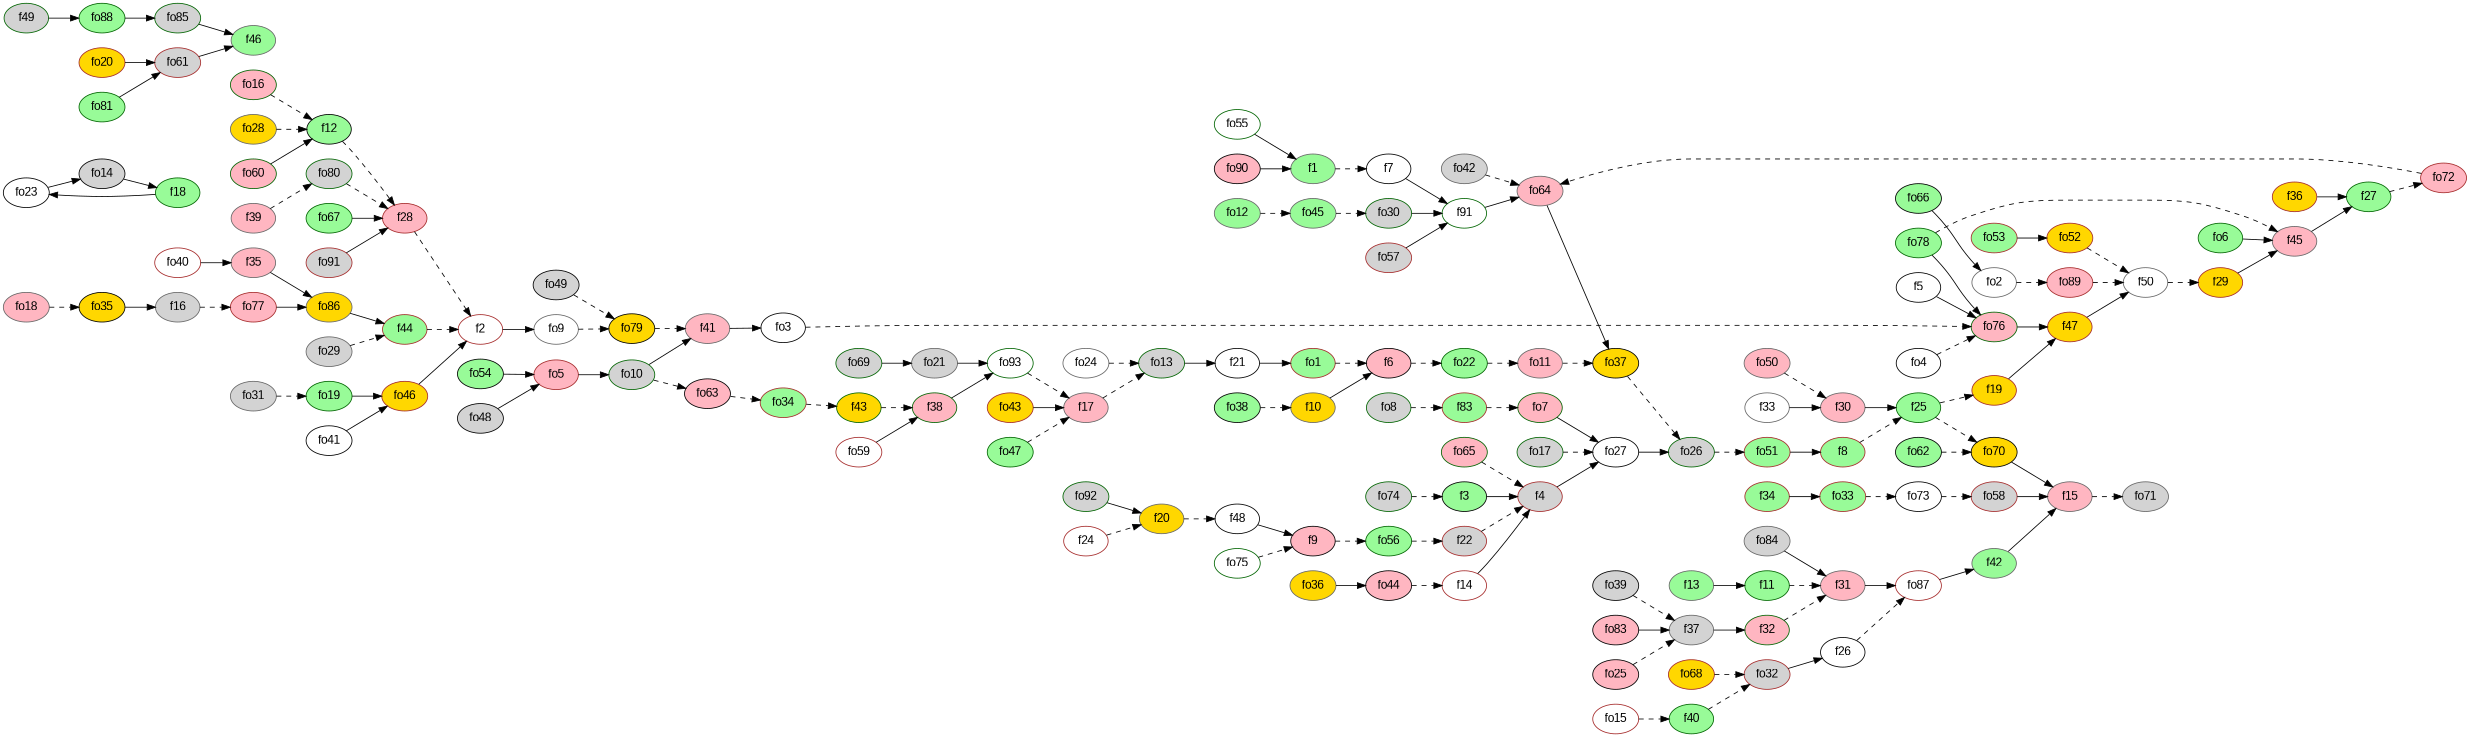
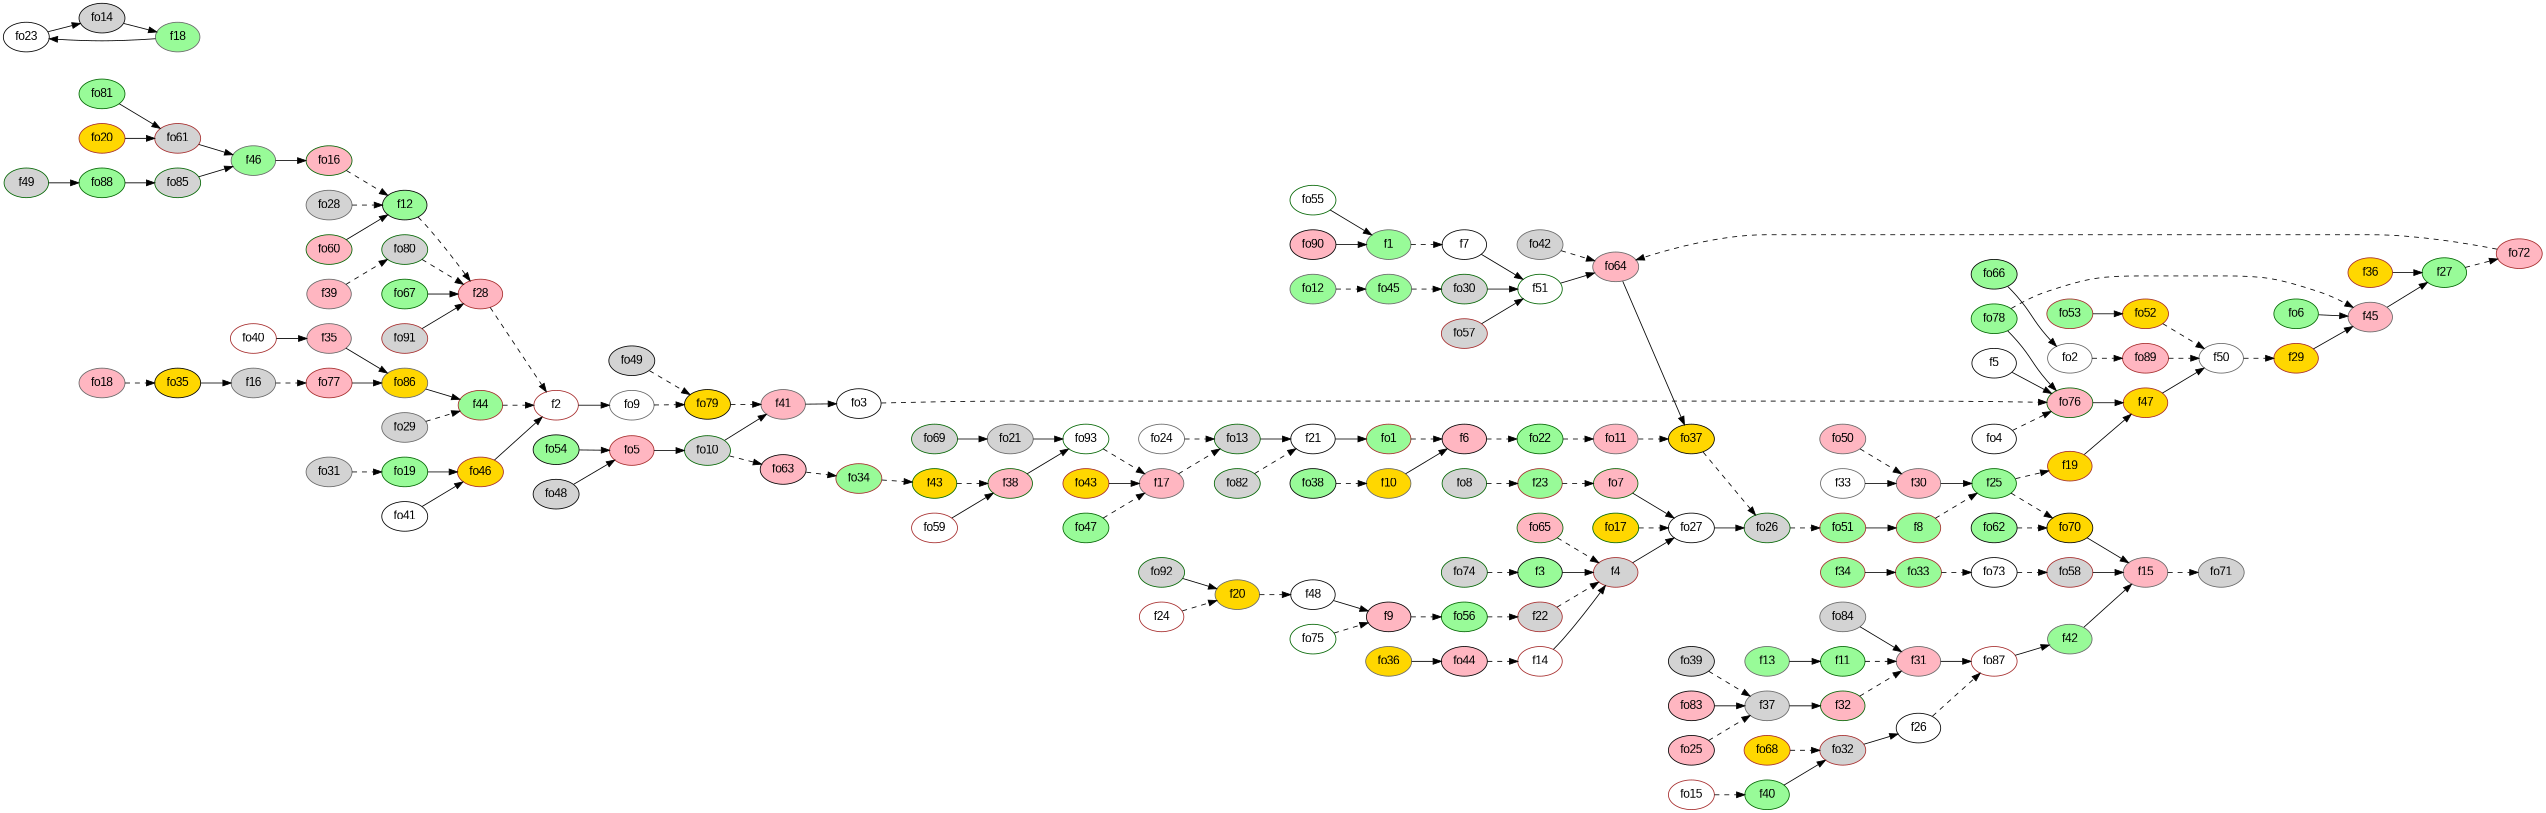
  strict digraph {
    fontname="Liberation Sans"
    rankdir=LR
    node [color=darkgreen fillcolor=palegreen fontname="Liberation Sans" style=filled]
    edge [fontname="Liberation Sans" style=solid weight=2]
    f1 [color=gray40]
    f7 [color=black fillcolor=white]
-   f51 [fillcolor=white label=f91]
+   f51 [fillcolor=white]
    f2 [color=brown fillcolor=white]
    fo9 [color=gray40 fillcolor=white]
    fo79 [color=black fillcolor=gold]
    f3 [color=black]
    f4 [color=brown fillcolor=lightgrey]
    fo27 [color=black fillcolor=white]
    fo26 [fillcolor=lightgrey]
    f5 [color=black fillcolor=white]
    fo76 [fillcolor=lightpink]
    f47 [color=brown fillcolor=gold]
    f6 [color=black fillcolor=lightpink]
    fo22
    fo11 [color=gray40 fillcolor=lightpink]
    fo64 [color=gray40 fillcolor=lightpink]
    f8 [color=brown]
    f25
    f19 [color=brown fillcolor=gold]
    fo70 [color=black fillcolor=gold]
    f9 [color=black fillcolor=lightpink]
    fo56
    f22 [color=brown fillcolor=lightgrey]
    f10 [color=gray40 fillcolor=gold]
    f31 [color=gray40 fillcolor=lightpink]
    f11
    fo87 [color=brown fillcolor=white]
    f12 [color=black]
    f28 [color=brown fillcolor=lightpink]
    f13 [color=gray40]
    f14 [color=brown fillcolor=white]
    f15 [color=gray40 fillcolor=lightpink]
    fo71 [color=gray40 fillcolor=lightgrey]
    f16 [color=gray40 fillcolor=lightgrey]
    fo77 [color=brown fillcolor=lightpink]
    fo86 [color=gray40 fillcolor=gold]
    f17 [color=gray40 fillcolor=lightpink]
    fo13 [fillcolor=lightgrey]
    f21 [color=black fillcolor=white]
    fo23 [color=black fillcolor=white]
-   f18
+   f18 [color=gray40]
    fo14 [color=black fillcolor=lightgrey]
    f50 [color=gray40 fillcolor=white]
    f20 [color=gray40 fillcolor=gold]
    f48 [color=black fillcolor=white]
    fo1 [color=brown]
-   f23 [color=brown label=f83]
+   f23 [color=brown]
    fo7 [fillcolor=lightpink]
    f24 [color=brown fillcolor=white]
    f26 [color=black fillcolor=white]
    f42 [color=gray40]
    fo72 [color=brown fillcolor=lightpink]
    f27
    f29 [color=brown fillcolor=gold]
    f45 [color=gray40 fillcolor=lightpink]
    f30 [color=gray40 fillcolor=lightpink]
    f32 [fillcolor=lightpink]
    f33 [color=gray40 fillcolor=white]
    f34 [color=brown]
    fo33 [color=brown]
    fo73 [color=black fillcolor=white]
    f35 [color=gray40 fillcolor=lightpink]
    f44 [color=brown]
    f36 [color=brown fillcolor=gold]
    f37 [color=gray40 fillcolor=lightgrey]
    f38 [fillcolor=lightpink]
    fo93 [fillcolor=white]
    f39 [color=gray40 fillcolor=lightpink]
    fo80 [fillcolor=lightgrey]
    fo32 [color=brown fillcolor=lightgrey]
    f40
    f41 [color=gray40 fillcolor=lightpink]
    fo3 [color=black fillcolor=white]
    f43 [fillcolor=gold]
    f46 [color=gray40]
    fo16 [fillcolor=lightpink]
    f49 [fillcolor=lightgrey]
    fo88
    fo85 [fillcolor=lightgrey]
    fo37 [color=black fillcolor=gold]
    fo2 [color=gray40 fillcolor=white]
    fo89 [color=brown fillcolor=lightpink]
    fo4 [color=black fillcolor=white]
    fo5 [color=brown fillcolor=lightpink]
    fo10 [fillcolor=lightgrey]
    fo63 [color=black fillcolor=lightpink]
    fo6
    fo8 [fillcolor=lightgrey]
    fo34 [color=brown]
    fo12 [color=gray40]
    fo45 [color=gray40]
    fo30 [fillcolor=lightgrey]
    fo15 [color=brown fillcolor=white]
-   fo17 [fillcolor=lightgrey]
+   fo17 [fillcolor=gold]
    fo18 [color=gray40 fillcolor=lightpink]
    fo35 [color=black fillcolor=gold]
    fo46 [color=brown fillcolor=gold]
    fo19
    fo20 [color=brown fillcolor=gold]
    fo61 [color=brown fillcolor=lightgrey]
    fo21 [color=gray40 fillcolor=lightgrey]
    fo24 [color=gray40 fillcolor=white]
    fo25 [color=black fillcolor=lightpink]
    fo51 [color=brown]
-   fo28 [color=gray40 fillcolor=gold]
+   fo28 [color=gray40 fillcolor=lightgrey]
    fo29 [color=gray40 fillcolor=lightgrey]
    fo31 [color=gray40 fillcolor=lightgrey]
    fo58 [color=brown fillcolor=lightgrey]
    fo36 [color=gray40 fillcolor=gold]
    fo44 [color=black fillcolor=lightpink]
    fo38 [color=black]
    fo39 [color=black fillcolor=lightgrey]
    fo40 [color=brown fillcolor=white]
    fo41 [color=black fillcolor=white]
    fo42 [color=gray40 fillcolor=lightgrey]
    fo43 [color=brown fillcolor=gold]
    fo47
    fo48 [color=black fillcolor=lightgrey]
    fo49 [color=black fillcolor=lightgrey]
    fo50 [color=gray40 fillcolor=lightpink]
    fo52 [color=brown fillcolor=gold]
    fo53 [color=brown]
    fo54 [color=black]
    fo55 [fillcolor=white]
    fo57 [color=brown fillcolor=lightgrey]
    fo59 [color=brown fillcolor=white]
    fo60 [fillcolor=lightpink]
    fo62 [color=black]
    fo65 [fillcolor=lightpink]
    fo66 [color=black]
    fo67
    fo68 [color=brown fillcolor=gold]
    fo69 [fillcolor=lightgrey]
    fo74 [fillcolor=lightgrey]
    fo75 [fillcolor=white]
    fo78
    fo81
+   fo82 [fillcolor=lightgrey]
    fo83 [color=black fillcolor=lightpink]
    fo84 [color=gray40 fillcolor=lightgrey]
    fo90 [color=black fillcolor=lightpink]
    fo91 [color=brown fillcolor=lightgrey]
    fo92 [fillcolor=lightgrey]
    f1 -> f7 [style=dashed]
    f7 -> f51
    f51 -> fo64
    f2 -> fo9
    fo9 -> fo79 [style=dashed]
    fo79 -> f41 [style=dashed]
    f3 -> f4
    f4 -> fo27
    fo27 -> fo26
    fo26 -> fo51 [style=dashed]
    f5 -> fo76
    fo76 -> f47
    f47 -> f50
    f6 -> fo22 [style=dashed]
    fo22 -> fo11 [style=dashed]
    fo11 -> fo37 [style=dashed]
    fo64 -> fo37
    f8 -> f25 [style=dashed]
    f25 -> f19 [style=dashed]
    f25 -> fo70 [style=dashed]
    f19 -> f47
    fo70 -> f15
    f9 -> fo56 [style=dashed]
    fo56 -> f22 [style=dashed]
    f22 -> f4 [style=dashed]
    f10 -> f6
    f31 -> fo87
    f11 -> f31 [style=dashed]
    fo87 -> f42
    f12 -> f28 [style=dashed]
    f28 -> f2 [style=dashed]
    f13 -> f11
    f14 -> f4
    f15 -> fo71 [style=dashed]
    f16 -> fo77 [style=dashed]
    fo77 -> fo86
    fo86 -> f44
    f17 -> fo13 [style=dashed]
    fo13 -> f21
    f21 -> fo1
    fo23 -> fo14
    f18 -> fo23
    fo14 -> f18
    f50 -> f29 [style=dashed]
    f20 -> f48 [style=dashed]
    f48 -> f9
    fo1 -> f6 [style=dashed]
    f23 -> fo7 [style=dashed]
    fo7 -> fo27
    f24 -> f20 [style=dashed]
    f26 -> fo87 [style=dashed]
    f42 -> f15
    fo72 -> fo64 [style=dashed]
    f27 -> fo72 [style=dashed]
    f29 -> f45
    f45 -> f27
    f30 -> f25
    f32 -> f31 [style=dashed]
    f33 -> f30
    f34 -> fo33
    fo33 -> fo73 [style=dashed]
    fo73 -> fo58 [style=dashed]
    f35 -> fo86
    f44 -> f2 [style=dashed]
    f36 -> f27
    f37 -> f32
    f38 -> fo93
    fo93 -> f17 [style=dashed]
    f39 -> fo80 [style=dashed]
    fo80 -> f28 [style=dashed]
    fo32 -> f26
-   f40 -> fo32 [style=dashed]
+   f40 -> fo32
    f41 -> fo3
    fo3 -> fo76 [style=dashed]
    f43 -> f38 [style=dashed]
+   f46 -> fo16
    fo16 -> f12 [style=dashed]
    f49 -> fo88
    fo88 -> fo85
    fo85 -> f46
    fo37 -> fo26 [style=dashed]
    fo2 -> fo89 [style=dashed]
    fo89 -> f50 [style=dashed]
    fo4 -> fo76 [style=dashed]
    fo5 -> fo10
    fo10 -> f41
    fo10 -> fo63 [style=dashed]
    fo63 -> fo34 [style=dashed]
    fo6 -> f45
    fo8 -> f23 [style=dashed]
    fo34 -> f43 [style=dashed]
    fo12 -> fo45 [style=dashed]
    fo45 -> fo30 [style=dashed]
    fo30 -> f51
    fo15 -> f40 [style=dashed]
    fo17 -> fo27 [style=dashed]
    fo18 -> fo35 [style=dashed]
    fo35 -> f16
    fo46 -> f2
    fo19 -> fo46
    fo20 -> fo61
    fo61 -> f46
    fo21 -> fo93
    fo24 -> fo13 [style=dashed]
    fo25 -> f37 [style=dashed]
    fo51 -> f8
    fo28 -> f12 [style=dashed]
    fo29 -> f44 [style=dashed]
    fo31 -> fo19 [style=dashed]
    fo58 -> f15
    fo36 -> fo44
    fo44 -> f14 [style=dashed]
    fo38 -> f10 [style=dashed]
    fo39 -> f37 [style=dashed]
    fo40 -> f35
    fo41 -> fo46
    fo42 -> fo64 [style=dashed]
    fo43 -> f17
    fo47 -> f17 [style=dashed]
    fo48 -> fo5
    fo49 -> fo79 [style=dashed]
    fo50 -> f30 [style=dashed]
    fo52 -> f50 [style=dashed]
    fo53 -> fo52
    fo54 -> fo5
    fo55 -> f1
    fo57 -> f51
    fo59 -> f38
    fo60 -> f12
    fo62 -> fo70 [style=dashed]
    fo65 -> f4 [style=dashed]
    fo66 -> fo2
    fo67 -> f28
    fo68 -> fo32 [style=dashed]
    fo69 -> fo21
    fo74 -> f3 [style=dashed]
    fo75 -> f9 [style=dashed]
    fo78 -> fo76
    fo78 -> f45 [style=dashed]
    fo81 -> fo61
+   fo82 -> f21 [style=dashed]
    fo83 -> f37
    fo84 -> f31
    fo90 -> f1
    fo91 -> f28
    fo92 -> f20
  }
